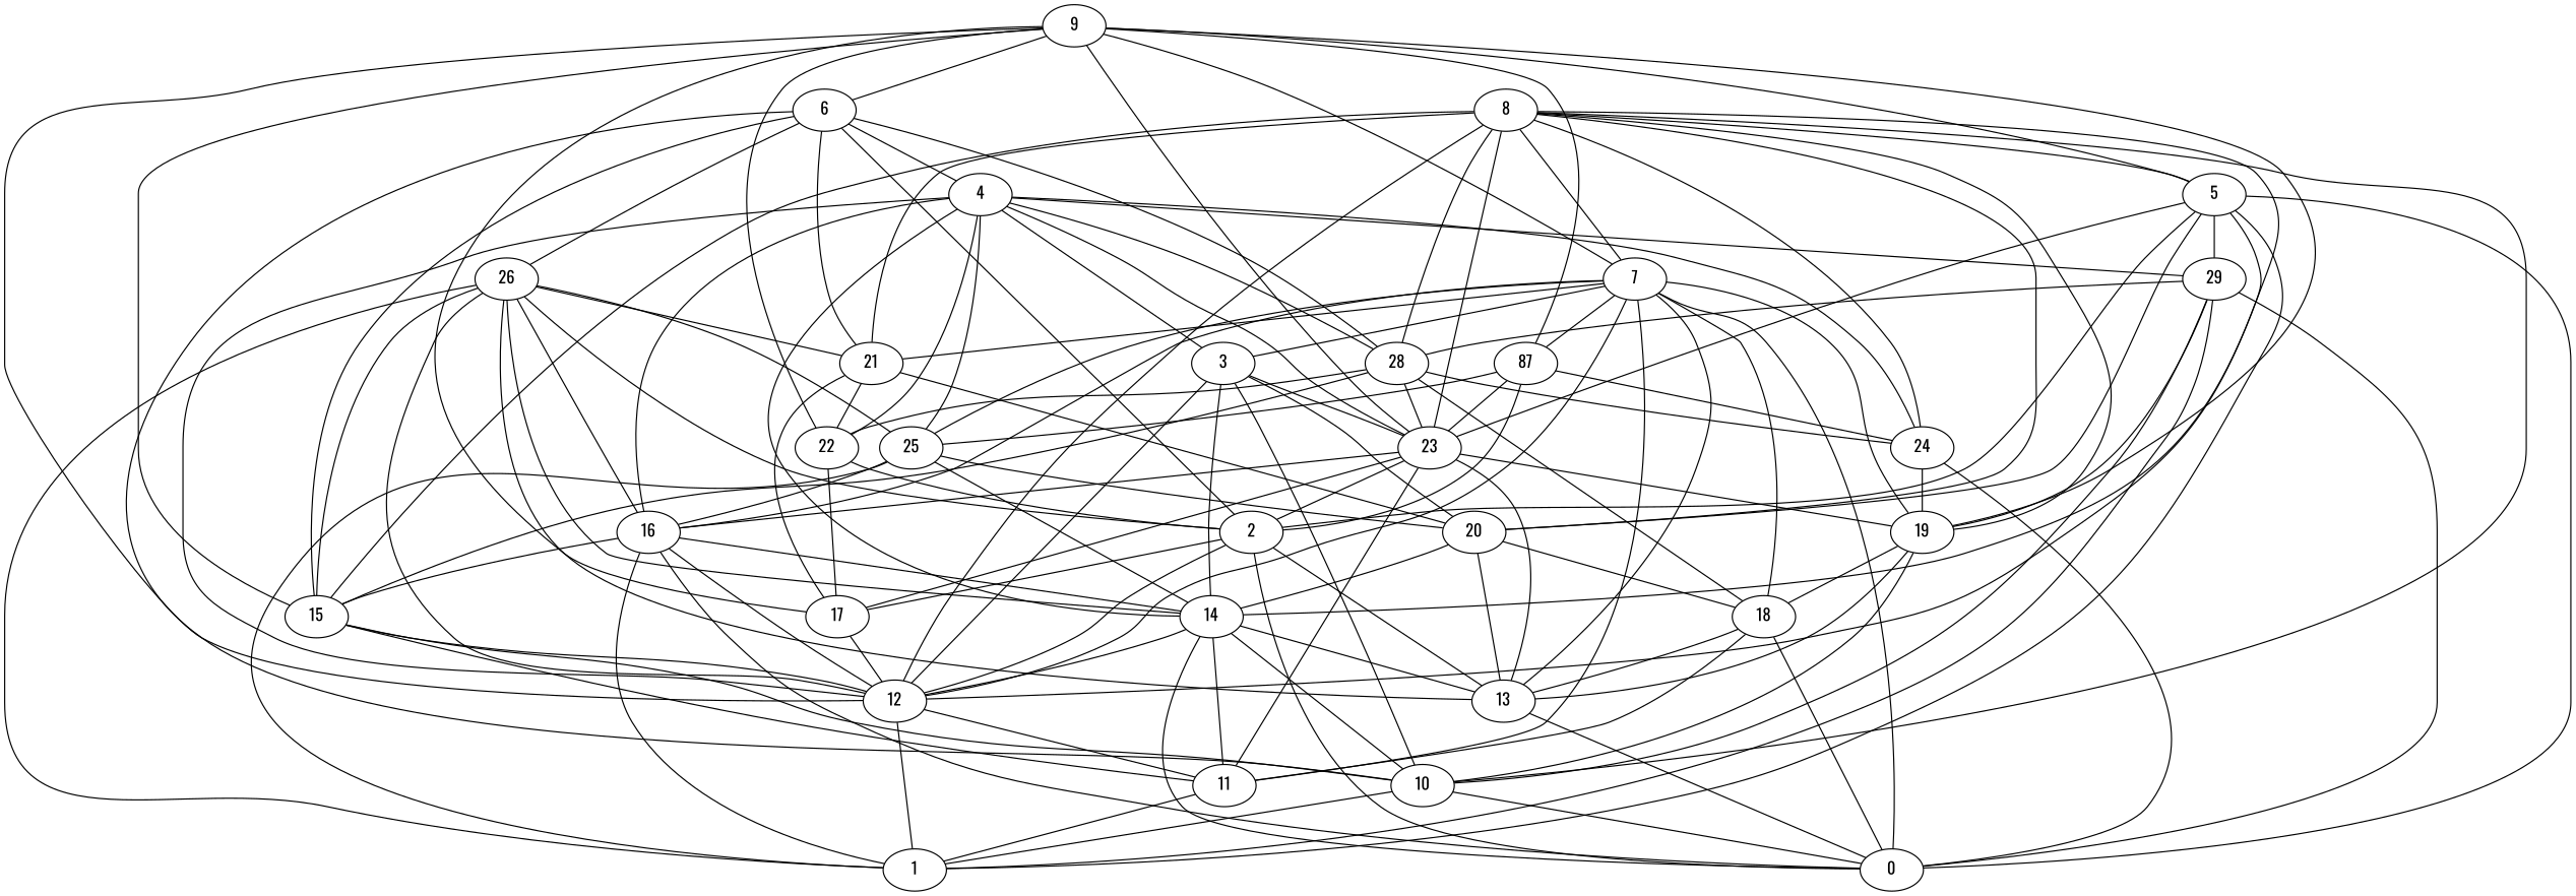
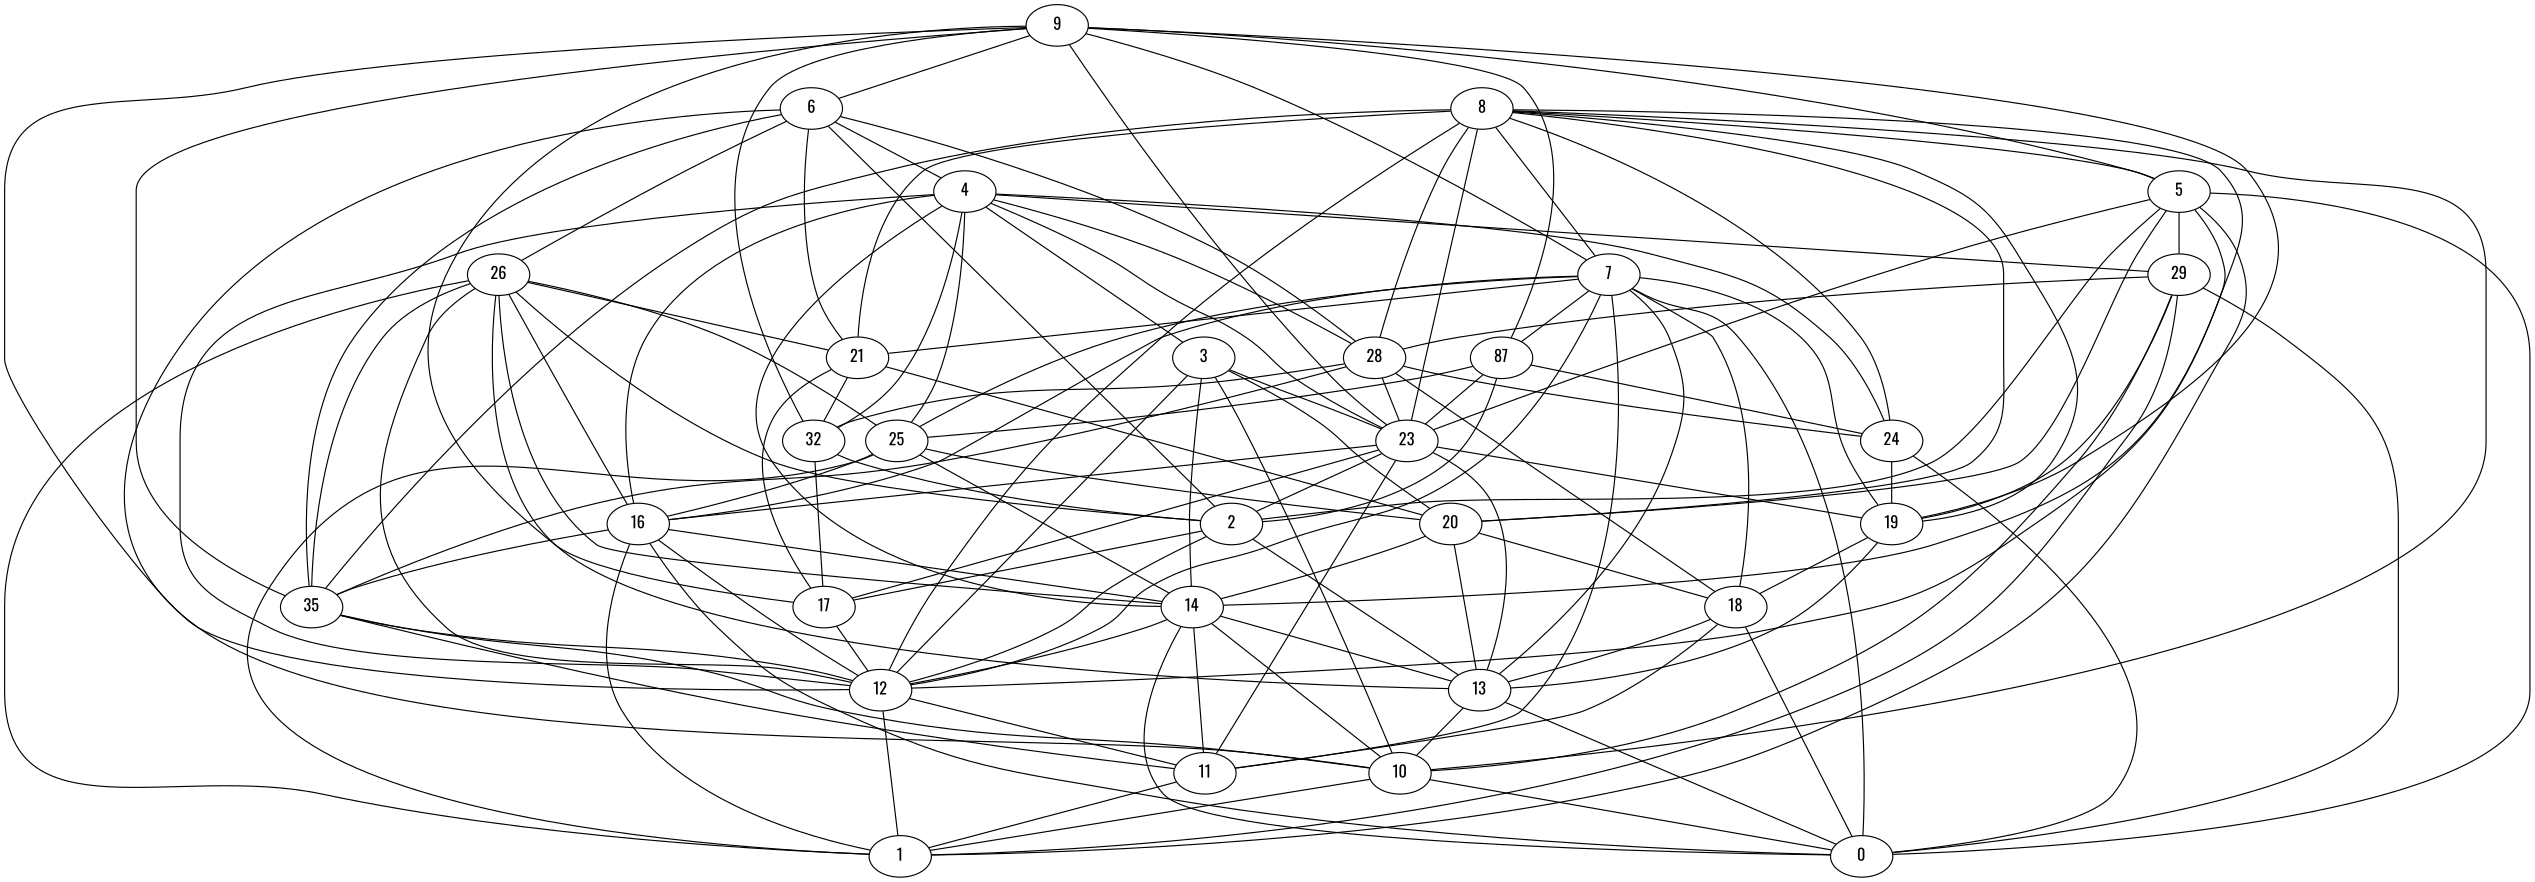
  digraph {
    fontname=Oswald
    node [fontname=Oswald]
    edge [color=black dir=none fontname=Oswald]
    19
    18
    10
    13
    11
    0
    1
    28
-   22
+   22 [label=32]
    23
    24
-   15
+   15 [label=35]
    2
    17
    9
    n16 [label=87]
    6
    12
    7
    5
    25
    4
    21
    26
    16
    29
    3
    14
    20
    8
    subgraph sub_1 {
      19
      18
      10
      13
      11
      0
      1
      28
      22
      23
      24
      15
      2
      17
      9
      n16
      6
      12
      7
      5
      25
      4
      21
      26
      16
      29
      3
      14
      20
      8
    }
    19 -> 18
-   19 -> 10
+   13 -> 10
    19 -> 13
    18 -> 13
    18 -> 11
    18 -> 0
    10 -> 0
    10 -> 1
    13 -> 0
    11 -> 1
    28 -> 18
    28 -> 22
    28 -> 23
    28 -> 24
    28 -> 15
    22 -> 2
    22 -> 17
    23 -> 19
    23 -> 13
    23 -> 11
    23 -> 2
    23 -> 17
    23 -> 16
    24 -> 19
    24 -> 0
    15 -> 10
    15 -> 11
    15 -> 12
    2 -> 13
-   2 -> 0
    2 -> 17
    2 -> 12
    17 -> 12
    9 -> 19
    9 -> 22
    9 -> 23
    9 -> 15
    9 -> 17
    9 -> n16
    9 -> 6
    9 -> 12
    9 -> 7
    9 -> 5
    n16 -> 23
    n16 -> 24
    n16 -> 2
    n16 -> 25
    6 -> 10
    6 -> 28
    6 -> 15
    6 -> 2
    6 -> 4
    6 -> 21
    6 -> 26
    12 -> 11
    12 -> 1
    7 -> 19
    7 -> 18
    7 -> 13
    7 -> 11
    7 -> 0
    7 -> n16
    7 -> 12
    7 -> 25
    7 -> 21
    7 -> 16
-   7 -> 3
    5 -> 0
    5 -> 1
    5 -> 23
    5 -> 2
    5 -> 12
    5 -> 29
    5 -> 20
    25 -> 1
    25 -> 16
    25 -> 14
    25 -> 20
    4 -> 28
    4 -> 22
    4 -> 23
    4 -> 24
    4 -> 12
    4 -> 25
    4 -> 16
    4 -> 29
    4 -> 3
    4 -> 14
    21 -> 22
    21 -> 17
    21 -> 20
    26 -> 13
    26 -> 1
    26 -> 15
    26 -> 2
    26 -> 12
    26 -> 25
    26 -> 21
    26 -> 16
    26 -> 14
    16 -> 0
    16 -> 1
    16 -> 15
    16 -> 12
    16 -> 14
    29 -> 19
    29 -> 10
    29 -> 0
    29 -> 1
    29 -> 28
    3 -> 10
    3 -> 23
    3 -> 12
    3 -> 14
    3 -> 20
    14 -> 10
    14 -> 13
    14 -> 11
    14 -> 0
    14 -> 12
    20 -> 18
    20 -> 13
    20 -> 14
    8 -> 19
    8 -> 10
    8 -> 28
    8 -> 23
    8 -> 24
    8 -> 15
    8 -> 12
    8 -> 7
    8 -> 5
    8 -> 21
    8 -> 14
    8 -> 20
  }
